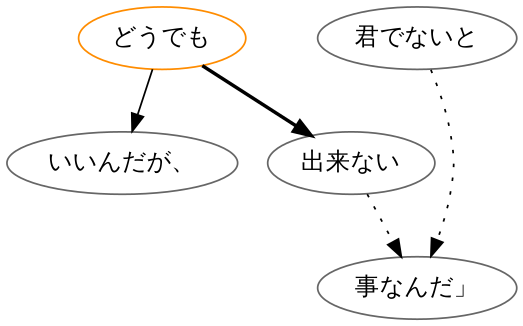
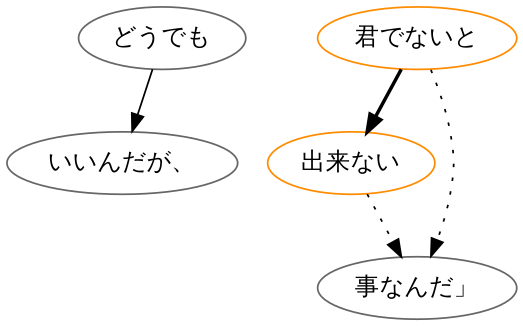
  digraph {
    fontname=Nunito
    node [color=gray40 fontname=Nunito]
    edge [fontname=Nunito style=dotted]
-   n1 [color=darkorange label="どうでも"]
+   n1 [label="どうでも"]
    n2 [label="いいんだが、"]
    n3 [label="事なんだ」"]
-   n4 [label="君でないと"]
-   n5 [label="出来ない"]
+   n4 [color=darkorange label="君でないと"]
+   n5 [color=darkorange label="出来ない"]
    n1 -> n2 [style=solid]
    n4 -> n3
-   n1 -> n5 [style=bold]
+   n4 -> n5 [style=bold]
    n5 -> n3
  }
